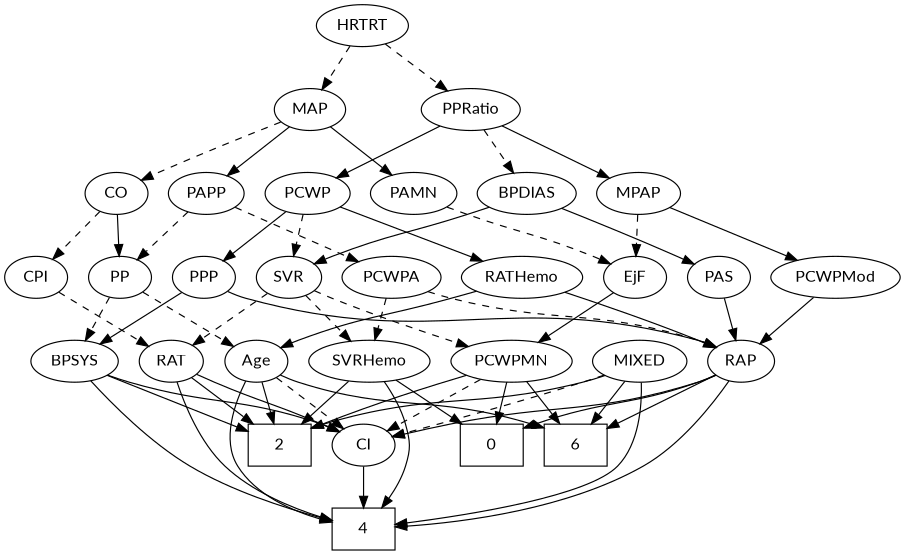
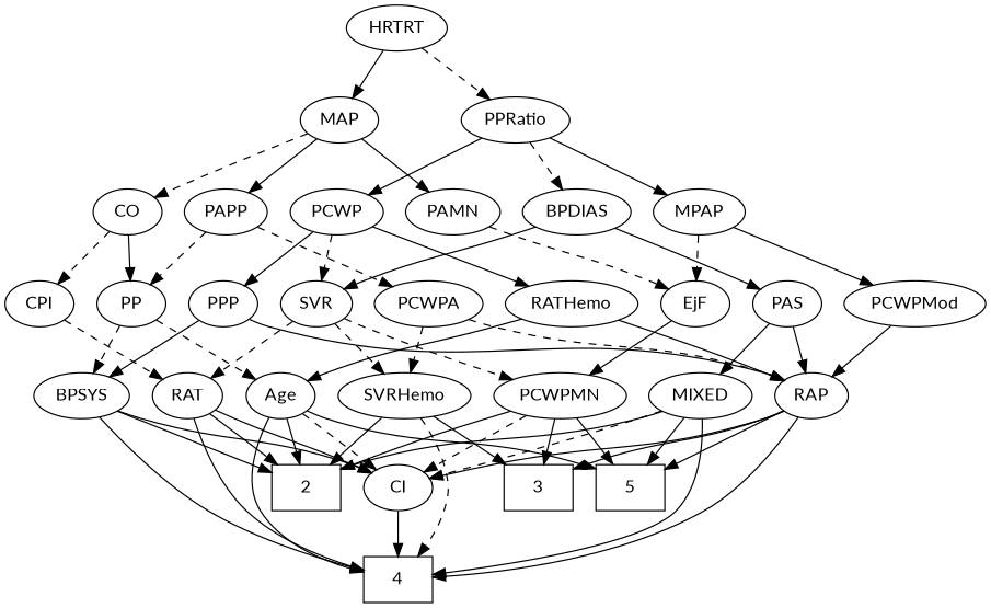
  strict digraph {
    fontname=Lato
    node [fontname=Lato]
    edge [fontname=Lato style=solid]
    2 [height=0.5 shape=box width=0.75]
-   3 [height=0.5 shape=box width=0.75 label=0]
+   3 [height=0.5 shape=box width=0.75]
    4 [height=0.5 shape=box width=0.75]
-   5 [height=0.5 shape=box width=0.75 label=6]
+   5 [height=0.5 shape=box width=0.75]
    Age [height=0.5 width=0.75]
    CI [height=0.5 width=0.75]
    EjF [height=0.5 width=0.75]
    PCWPMN [height=0.5 width=1.3902]
    RAP [height=0.5 width=0.77632]
    MIXED [height=0.5 width=1.1193]
    MPAP [height=0.5 width=0.97491]
    PCWPMod [height=0.5 width=1.4443]
    BPSYS [height=0.5 width=1.0471]
    HRTRT [height=0.5 width=1.1013]
    MAP [height=0.5 width=0.84854]
    PPRatio [height=0.5 width=1.1013]
    CO [height=0.5 width=0.75]
    PAMN [height=0.5 width=1.011]
    PAPP [height=0.5 width=0.88464]
    BPDIAS [height=0.5 width=1.1735]
    PCWP [height=0.5 width=0.97491]
    CPI [height=0.5 width=0.75]
    PP [height=0.5 width=0.75]
    RAT [height=0.5 width=0.75827]
    PAS [height=0.5 width=0.75]
    RATHemo [height=0.5 width=1.3721]
    SVR [height=0.5 width=0.77632]
    SVRHemo [height=0.5 width=1.3902]
    PCWPA [height=0.5 width=1.1555]
    PPP [height=0.5 width=0.75]
    Age -> 2
    Age -> 4
    Age -> 5
    Age -> CI [style=dashed]
    CI -> 4
    EjF -> PCWPMN
    PCWPMN -> 2
    PCWPMN -> 3
    PCWPMN -> 5
    PCWPMN -> CI [style=dashed]
    RAP -> 3
    RAP -> 4
    RAP -> 5
    RAP -> CI
    MIXED -> 2
    MIXED -> 4
    MIXED -> 5
    MIXED -> CI [style=dashed]
    MPAP -> EjF [style=dashed]
    MPAP -> PCWPMod
    PCWPMod -> RAP
    BPSYS -> 2
    BPSYS -> 4
    BPSYS -> CI
-   HRTRT -> MAP [style=dashed]
+   HRTRT -> MAP
    HRTRT -> PPRatio [style=dashed]
    MAP -> CO [style=dashed]
    MAP -> PAMN
    MAP -> PAPP
    PPRatio -> MPAP
    PPRatio -> BPDIAS [style=dashed]
    PPRatio -> PCWP
    CO -> CPI [style=dashed]
    CO -> PP
    PAMN -> EjF [style=dashed]
    PAPP -> PP [style=dashed]
    PAPP -> PCWPA [style=dashed]
    BPDIAS -> PAS
    BPDIAS -> SVR
    PCWP -> RATHemo
    PCWP -> SVR [style=dashed]
    PCWP -> PPP
    CPI -> RAT [style=dashed]
    PP -> Age [style=dashed]
    PP -> BPSYS [style=dashed]
    RAT -> 2
    RAT -> 4
    RAT -> CI
    PAS -> RAP
+   PAS -> MIXED
    RATHemo -> Age
    RATHemo -> RAP
    SVR -> PCWPMN [style=dashed]
    SVR -> RAT [style=dashed]
    SVR -> SVRHemo [style=dashed]
    SVRHemo -> 2
    SVRHemo -> 3
-   SVRHemo -> 4
+   SVRHemo -> 4 [style=dashed]
    PCWPA -> RAP [style=dashed]
    PCWPA -> SVRHemo [style=dashed]
    PPP -> RAP
    PPP -> BPSYS
  }
